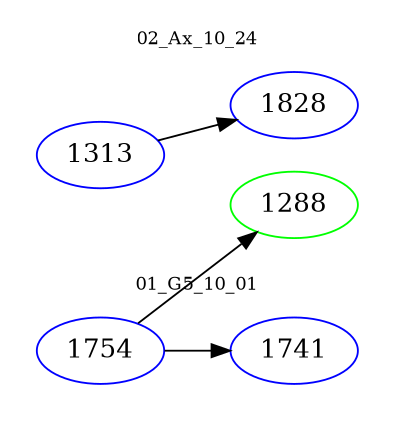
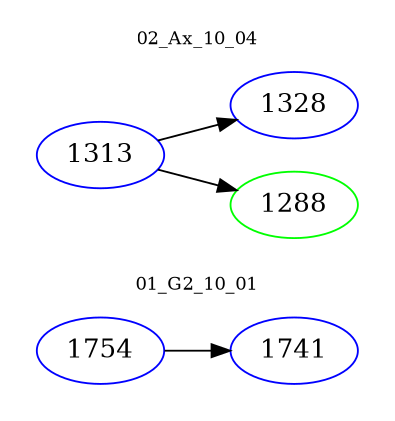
  digraph {
    rankdir=LR
    node [color=blue]
    edge [color=black]
    n1 [label=1313]
    n2 [color=green label=1288]
-   n3 [label=1828]
+   n3 [label=1328]
    n4 [label=1754]
    n5 [label=1741]
    subgraph cluster_1 {
      color=white
      fontsize=10
-     label="02_Ax_10_24"
+     label="02_Ax_10_04"
      n1
      n2
      n3
    }
    subgraph cluster_2 {
      color=white
      fontsize=10
-     label="01_G5_10_01"
+     label="01_G2_10_01"
      n4
      n5
    }
-   n4 -> n2
+   n1 -> n2
    n1 -> n3
    n4 -> n5
  }
